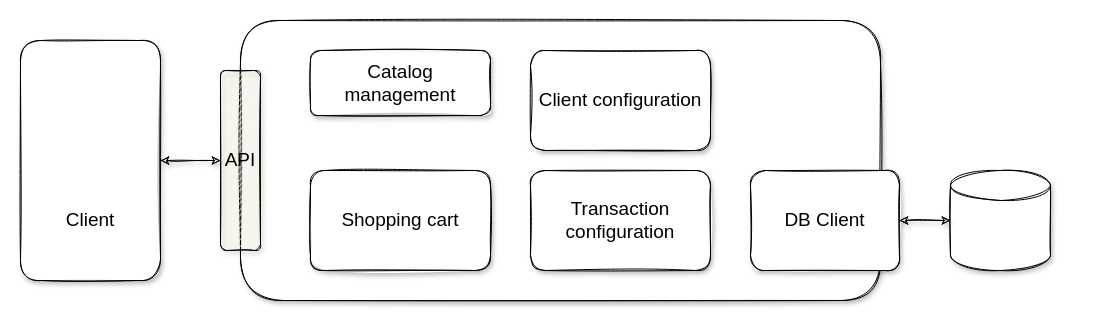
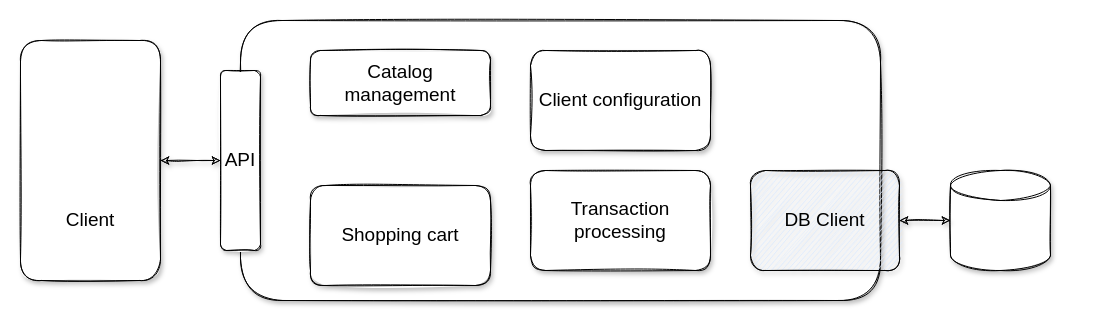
  <mxCell id="0" />
  <mxCell id="1" parent="0" />
  <mxCell id="2" value="" style="rounded=1;whiteSpace=wrap;html=1;sketch=1;shadow=1;" vertex="1" parent="1"><mxGeometry x="240" y="20" width="640" height="280" as="geometry" /></mxCell>
  <mxCell id="3" value="" style="shape=image;verticalLabelPosition=bottom;labelBackgroundColor=#ffffff;verticalAlign=top;aspect=fixed;imageAspect=0;image=https://developers.redhat.com/sites/default/files/inline-images/Quarkus.png;sketch=1;" vertex="1" parent="1"><mxGeometry x="750" y="40" width="98.99" height="98" as="geometry" /></mxCell>
- <mxCell id="4" value="API" style="rounded=1;whiteSpace=wrap;html=1;sketch=1;shadow=1;fontSize=19;fillColor=#fff2cc;" vertex="1" parent="1"><mxGeometry x="220" y="70" width="40" height="180" as="geometry" /></mxCell>
+ <mxCell id="4" value="API" style="rounded=1;whiteSpace=wrap;html=1;sketch=1;shadow=1;fontSize=19;" vertex="1" parent="1"><mxGeometry x="220" y="70" width="40" height="180" as="geometry" /></mxCell>
  <mxCell id="5" value="" style="rounded=1;whiteSpace=wrap;html=1;sketch=1;shadow=1;" vertex="1" parent="1"><mxGeometry x="20" y="40" width="140" height="240" as="geometry" /></mxCell>
  <mxCell id="6" value="" style="endArrow=classic;startArrow=classic;html=1;exitX=1;exitY=0.5;exitDx=0;exitDy=0;entryX=0;entryY=0.5;entryDx=0;entryDy=0;sketch=1;shadow=1;" edge="1" parent="1" source="5" target="4"><mxGeometry width="50" height="50" relative="1" as="geometry"><mxPoint x="540" y="370" as="sourcePoint" /><mxPoint x="590" y="320" as="targetPoint" /></mxGeometry></mxCell>
  <mxCell id="7" value="Catalog management" style="rounded=1;whiteSpace=wrap;html=1;sketch=1;shadow=1;fontSize=19;" vertex="1" parent="1"><mxGeometry x="310" y="50" width="180" height="65" as="geometry" /></mxCell>
  <mxCell id="8" value="Client configuration" style="rounded=1;whiteSpace=wrap;html=1;sketch=1;shadow=1;fontSize=19;" vertex="1" parent="1"><mxGeometry x="530" y="50" width="180" height="100" as="geometry" /></mxCell>
- <mxCell id="9" value="Shopping cart" style="rounded=1;whiteSpace=wrap;html=1;sketch=1;shadow=1;fontSize=19;" vertex="1" parent="1"><mxGeometry x="310" y="170" width="180" height="100" as="geometry" /></mxCell>
- <mxCell id="10" value="Transaction configuration" style="rounded=1;whiteSpace=wrap;html=1;sketch=1;shadow=1;fontSize=19;" vertex="1" parent="1"><mxGeometry x="530" y="170" width="180" height="100" as="geometry" /></mxCell>
- <mxCell id="11" value="DB Client" style="rounded=1;whiteSpace=wrap;html=1;sketch=1;shadow=1;fontSize=19;" vertex="1" parent="1"><mxGeometry x="750" y="170" width="148.99" height="100" as="geometry" /></mxCell>
+ <mxCell id="9" value="Shopping cart" style="rounded=1;whiteSpace=wrap;html=1;sketch=1;shadow=1;fontSize=19;" vertex="1" parent="1"><mxGeometry x="310" y="185" width="180" height="100" as="geometry" /></mxCell>
+ <mxCell id="10" value="Transaction processing" style="rounded=1;whiteSpace=wrap;html=1;sketch=1;shadow=1;fontSize=19;" vertex="1" parent="1"><mxGeometry x="530" y="170" width="180" height="100" as="geometry" /></mxCell>
+ <mxCell id="11" value="DB Client" style="rounded=1;whiteSpace=wrap;html=1;sketch=1;shadow=1;fontSize=19;fillColor=#dae8fc;" vertex="1" parent="1"><mxGeometry x="750" y="170" width="148.99" height="100" as="geometry" /></mxCell>
  <mxCell id="12" value="" style="shape=cylinder3;whiteSpace=wrap;html=1;boundedLbl=1;backgroundOutline=1;size=15;sketch=1;shadow=1;" vertex="1" parent="1"><mxGeometry x="950" y="170" width="100" height="100" as="geometry" /></mxCell>
  <mxCell id="13" value="" style="shape=image;verticalLabelPosition=bottom;labelBackgroundColor=#ffffff;verticalAlign=top;aspect=fixed;imageAspect=0;image=https://cms-assets.tutsplus.com/uploads/users/1116/posts/24835/preview_image/mongodb-logo.png;sketch=1;" vertex="1" parent="1"><mxGeometry x="920.58" y="40" width="158.84" height="110" as="geometry" /></mxCell>
  <mxCell id="14" value="" style="endArrow=classic;startArrow=classic;html=1;entryX=0;entryY=0.5;entryDx=0;entryDy=0;entryPerimeter=0;exitX=1;exitY=0.5;exitDx=0;exitDy=0;sketch=1;shadow=1;" edge="1" parent="1" source="11" target="12"><mxGeometry width="50" height="50" relative="1" as="geometry"><mxPoint x="540" y="380" as="sourcePoint" /><mxPoint x="590" y="330" as="targetPoint" /></mxGeometry></mxCell>
  <mxCell id="15" value="" style="shape=image;verticalLabelPosition=bottom;labelBackgroundColor=#ffffff;verticalAlign=top;aspect=fixed;imageAspect=0;image=https://upload.wikimedia.org/wikipedia/commons/thumb/c/cf/Angular_full_color_logo.svg/1200px-Angular_full_color_logo.svg.png;sketch=1;" vertex="1" parent="1"><mxGeometry x="25" y="50" width="130" height="130" as="geometry" /></mxCell>
  <mxCell id="16" value="Client" style="text;html=1;strokeColor=none;fillColor=none;align=center;verticalAlign=middle;whiteSpace=wrap;rounded=0;sketch=1;fontSize=19;" vertex="1" parent="1"><mxGeometry x="70" y="210" width="40" height="20" as="geometry" /></mxCell>
